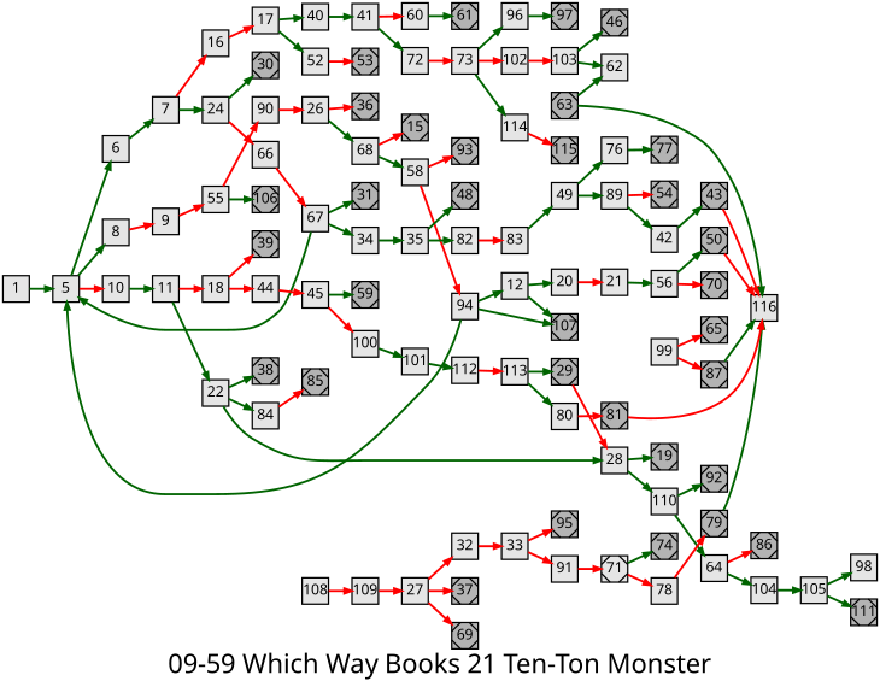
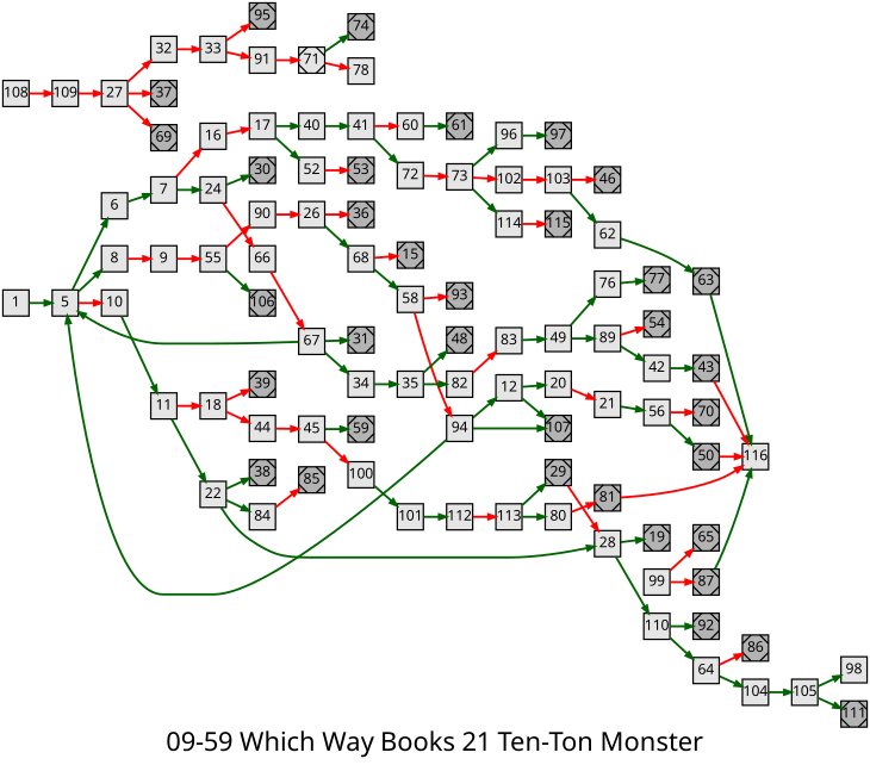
  digraph {
    fontname="Noto Sans"
    fontsize=36
    label="09-59 Which Way Books 21 Ten-Ton Monster"
    nodesep=0.35
    ordering=out
    rankdir=LR
    ranksep=0.45
    node [fillcolor=grey90 fixedsize=true fontname="Noto Sans" fontsize=20 labelfloat=true margin="0,0" penwidth=2 regular=true shape=rect style=filled]
    edge [color=darkgreen fontname="Noto Sans" fontsize=12 labelfloat=true penwidth=3]
    1
    5
    6
    8
    10
    7
    9
    11
    16
    24
    55
    18
    22
    17
    30 [fillcolor=grey70 shape=Msquare]
    66
    40
    52
    67
    90
    106 [fillcolor=grey70 shape=Msquare]
    26
    39 [fillcolor=grey70 shape=Msquare]
    44
    28
    38 [fillcolor=grey70 shape=Msquare]
    84
    45
    19 [fillcolor=grey70 shape=Msquare]
    110
    85 [fillcolor=grey70 shape=Msquare]
    12
    20
    107 [fillcolor=grey70 shape=Msquare]
    21
    56
    15 [fillcolor=grey70 shape=Msquare]
    41
    53 [fillcolor=grey70 shape=Msquare]
    60
    72
    59 [fillcolor=grey70 shape=Msquare]
    100
    50 [fillcolor=grey70 shape=Msquare]
    70 [fillcolor=grey70 shape=Msquare]
    116
    64
    92 [fillcolor=grey70 shape=Msquare]
    31 [fillcolor=grey70 shape=Msquare]
    34
    36 [fillcolor=grey70 shape=Msquare]
    68
    58
    93 [fillcolor=grey70 shape=Msquare]
    94
    27
    32
    37 [fillcolor=grey70 shape=Msquare]
    69 [fillcolor=grey70 shape=Msquare]
    33
    95 [fillcolor=grey70 shape=Msquare]
    91
    86 [fillcolor=grey70 shape=Msquare]
    104
    29 [fillcolor=grey70 shape=Msquare]
    71 [shape=Msquare]
    74 [fillcolor=grey70 shape=Msquare]
    78
    35
    48 [fillcolor=grey70 shape=Msquare]
    82
    83
    49
    61 [fillcolor=grey70 shape=Msquare]
    73
    96
    102
    114
    43 [fillcolor=grey70 shape=Msquare]
    42
    101
    112
    46 [fillcolor=grey70 shape=Msquare]
    76
    89
    77 [fillcolor=grey70 shape=Msquare]
    54 [fillcolor=grey70 shape=Msquare]
    108
    109
    63 [fillcolor=grey70 shape=Msquare]
    62
    105
    98
    111 [fillcolor=grey70 shape=Msquare]
    65 [fillcolor=grey70 shape=Msquare]
-   79 [fillcolor=grey70 shape=Msquare]
    97 [fillcolor=grey70 shape=Msquare]
    103
    115 [fillcolor=grey70 shape=Msquare]
    81 [fillcolor=grey70 shape=Msquare]
    80
    87 [fillcolor=grey70 shape=Msquare]
    99
    113
    1 -> 5
    5 -> 6
    5 -> 8
    5 -> 10 [color=red]
    6 -> 7
    8 -> 9 [color=red]
    10 -> 11
    7 -> 16 [color=red]
    7 -> 24
    9 -> 55 [color=red]
    11 -> 18 [color=red]
    11 -> 22
    16 -> 17 [color=red]
    24 -> 30
    24 -> 66 [color=red]
    55 -> 90 [color=red]
    55 -> 106
    18 -> 39 [color=red]
    18 -> 44 [color=red]
    22 -> 28
    22 -> 38
    22 -> 84
    17 -> 40
    17 -> 52
    66 -> 67 [color=red]
    40 -> 41
    52 -> 53 [color=red]
    67 -> 5
    67 -> 31
    67 -> 34
    90 -> 26 [color=red]
    26 -> 36 [color=red]
    26 -> 68
    44 -> 45 [color=red]
    28 -> 19
    28 -> 110
    84 -> 85 [color=red]
    45 -> 59
    45 -> 100 [color=red]
    110 -> 64
    110 -> 92
    12 -> 20
    12 -> 107
    20 -> 21 [color=red]
    21 -> 56
    56 -> 50
    56 -> 70 [color=red]
    41 -> 60 [color=red]
    41 -> 72
    60 -> 61
    72 -> 73 [color=red]
    100 -> 101
    50 -> 116 [color=red]
    64 -> 86 [color=red]
    64 -> 104
    34 -> 35
    68 -> 15 [color=red]
    68 -> 58
    58 -> 93 [color=red]
    58 -> 94 [color=red]
    94 -> 5
    94 -> 12
    94 -> 107
    27 -> 32 [color=red]
    27 -> 37 [color=red]
    27 -> 69 [color=red]
    32 -> 33 [color=red]
    33 -> 95 [color=red]
    33 -> 91 [color=red]
    91 -> 71 [color=red]
    104 -> 105
    29 -> 28 [color=red]
    71 -> 74
    71 -> 78 [color=red]
-   78 -> 79 [color=red]
    35 -> 48
    35 -> 82
    82 -> 83 [color=red]
    83 -> 49
    49 -> 76
    49 -> 89
    73 -> 96
    73 -> 102 [color=red]
    73 -> 114
    96 -> 97
    102 -> 103 [color=red]
    114 -> 115 [color=red]
    43 -> 116 [color=red]
    42 -> 43
    101 -> 112
    112 -> 113 [color=red]
    76 -> 77
    89 -> 42
    89 -> 54 [color=red]
    108 -> 109 [color=red]
    109 -> 27 [color=red]
    63 -> 116
-   63 -> 62
+   62 -> 63
    105 -> 98
    105 -> 111
-   79 -> 116
-   103 -> 46
+   103 -> 46 [color=red]
    103 -> 62
    81 -> 116 [color=red]
    80 -> 81 [color=red]
    87 -> 116
    99 -> 65 [color=red]
    99 -> 87 [color=red]
    113 -> 29
    113 -> 80
  }
